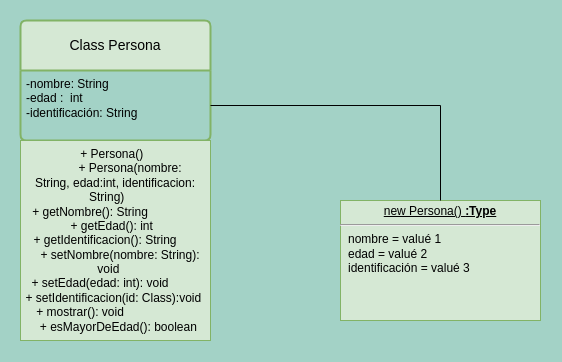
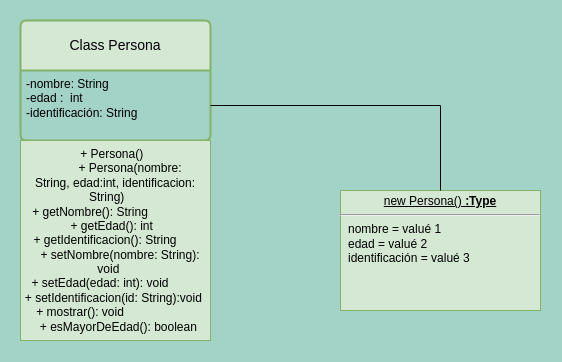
  <mxCell id="0" />
  <mxCell id="1" parent="0" />
  <mxCell id="2" value="Class Persona" style="swimlane;childLayout=stackLayout;horizontal=1;startSize=50;horizontalStack=0;rounded=1;fontSize=14;fontStyle=0;strokeWidth=2;resizeParent=0;resizeLast=1;shadow=0;dashed=0;align=center;arcSize=4;whiteSpace=wrap;html=1;fillColor=#d5e8d4;strokeColor=#82b366;" vertex="1" parent="1"><mxGeometry x="20" y="20" width="190" height="120" as="geometry"><mxRectangle x="40" y="320" width="130" height="50" as="alternateBounds" /></mxGeometry></mxCell>
  <mxCell id="3" value="-nombre:&amp;nbsp;String&lt;br style=&quot;--tw-border-spacing-x: 0; --tw-border-spacing-y: 0; --tw-translate-x: 0; --tw-translate-y: 0; --tw-rotate: 0; --tw-skew-x: 0; --tw-skew-y: 0; --tw-scale-x: 1; --tw-scale-y: 1; --tw-pan-x: ; --tw-pan-y: ; --tw-pinch-zoom: ; --tw-scroll-snap-strictness: proximity; --tw-ordinal: ; --tw-slashed-zero: ; --tw-numeric-figure: ; --tw-numeric-spacing: ; --tw-numeric-fraction: ; --tw-ring-inset: ; --tw-ring-offset-width: 0px; --tw-ring-offset-color: #fff; --tw-ring-color: rgb(59 130 246 / .5); --tw-ring-offset-shadow: 0 0 #0000; --tw-ring-shadow: 0 0 #0000; --tw-shadow: 0 0 #0000; --tw-shadow-colored: 0 0 #0000; --tw-blur: ; --tw-brightness: ; --tw-contrast: ; --tw-grayscale: ; --tw-hue-rotate: ; --tw-invert: ; --tw-saturate: ; --tw-sepia: ; --tw-drop-shadow: ; --tw-backdrop-blur: ; --tw-backdrop-brightness: ; --tw-backdrop-contrast: ; --tw-backdrop-grayscale: ; --tw-backdrop-hue-rotate: ; --tw-backdrop-invert: ; --tw-backdrop-opacity: ; --tw-backdrop-saturate: ; --tw-backdrop-sepia: ; border-color: var(--border-color); text-align: center;&quot;&gt;&lt;span style=&quot;text-align: center;&quot;&gt;-edad :&amp;nbsp; int&lt;/span&gt;&lt;br style=&quot;--tw-border-spacing-x: 0; --tw-border-spacing-y: 0; --tw-translate-x: 0; --tw-translate-y: 0; --tw-rotate: 0; --tw-skew-x: 0; --tw-skew-y: 0; --tw-scale-x: 1; --tw-scale-y: 1; --tw-pan-x: ; --tw-pan-y: ; --tw-pinch-zoom: ; --tw-scroll-snap-strictness: proximity; --tw-ordinal: ; --tw-slashed-zero: ; --tw-numeric-figure: ; --tw-numeric-spacing: ; --tw-numeric-fraction: ; --tw-ring-inset: ; --tw-ring-offset-width: 0px; --tw-ring-offset-color: #fff; --tw-ring-color: rgb(59 130 246 / .5); --tw-ring-offset-shadow: 0 0 #0000; --tw-ring-shadow: 0 0 #0000; --tw-shadow: 0 0 #0000; --tw-shadow-colored: 0 0 #0000; --tw-blur: ; --tw-brightness: ; --tw-contrast: ; --tw-grayscale: ; --tw-hue-rotate: ; --tw-invert: ; --tw-saturate: ; --tw-sepia: ; --tw-drop-shadow: ; --tw-backdrop-blur: ; --tw-backdrop-brightness: ; --tw-backdrop-contrast: ; --tw-backdrop-grayscale: ; --tw-backdrop-hue-rotate: ; --tw-backdrop-invert: ; --tw-backdrop-opacity: ; --tw-backdrop-saturate: ; --tw-backdrop-sepia: ; border-color: var(--border-color); text-align: center;&quot;&gt;&lt;span style=&quot;text-align: center;&quot;&gt;-identificación:&amp;nbsp;String&lt;/span&gt;" style="align=left;strokeColor=none;fillColor=none;spacingLeft=4;fontSize=12;verticalAlign=top;resizable=0;rotatable=0;part=1;html=1;" vertex="1" parent="2"><mxGeometry y="50" width="190" height="70" as="geometry" /></mxCell>
- <mxCell id="4" value="&lt;div&gt;+ Persona()&amp;nbsp;&amp;nbsp;&lt;/div&gt;&lt;div&gt;&amp;nbsp; &amp;nbsp; &amp;nbsp; &amp;nbsp; &amp;nbsp;&lt;span style=&quot;background-color: initial;&quot;&gt;+ Persona(nombre: String,&amp;nbsp;&lt;/span&gt;&lt;span style=&quot;background-color: initial;&quot;&gt;edad:int,&amp;nbsp;&lt;/span&gt;&lt;span style=&quot;background-color: initial;&quot;&gt;identificacion: String)&amp;nbsp; &amp;nbsp; &amp;nbsp;&lt;/span&gt;&lt;/div&gt;&lt;div&gt;&lt;span style=&quot;background-color: initial;&quot;&gt;+ getNombre(): String&amp;nbsp; &amp;nbsp; &amp;nbsp; &amp;nbsp; &amp;nbsp; &amp;nbsp; &amp;nbsp; &amp;nbsp;&lt;/span&gt;&lt;/div&gt;&lt;div&gt;&lt;span style=&quot;background-color: initial;&quot;&gt;+ getEdad(): int&amp;nbsp;&amp;nbsp;&lt;/span&gt;&lt;/div&gt;&lt;div&gt;&lt;span style=&quot;background-color: initial;&quot;&gt;&amp;nbsp;&lt;/span&gt;&lt;span style=&quot;background-color: initial;&quot;&gt;+ getIdentificacion(): String&amp;nbsp; &amp;nbsp; &amp;nbsp; &amp;nbsp;&lt;/span&gt;&lt;/div&gt;&lt;div&gt;&lt;span style=&quot;background-color: initial;&quot;&gt;&amp;nbsp;&amp;nbsp;&amp;nbsp;&lt;/span&gt;&lt;span style=&quot;background-color: initial;&quot;&gt;+ setNombre(nombre: String): void&amp;nbsp; &amp;nbsp;&amp;nbsp;&lt;/span&gt;&lt;/div&gt;&lt;div&gt;&lt;span style=&quot;background-color: initial;&quot;&gt;&amp;nbsp;&amp;nbsp;&lt;/span&gt;&lt;span style=&quot;background-color: initial;&quot;&gt;&amp;nbsp;+ setEdad(edad: int): void&amp;nbsp; &amp;nbsp; &amp;nbsp; &amp;nbsp; &amp;nbsp; &amp;nbsp;&lt;/span&gt;&lt;span style=&quot;background-color: initial;&quot;&gt;&amp;nbsp; &amp;nbsp;+ setIdentificacion(id: Class):void&amp;nbsp;&amp;nbsp;&lt;/span&gt;&lt;/div&gt;&lt;div&gt;&lt;span style=&quot;background-color: initial;&quot;&gt;&amp;nbsp;+ mostrar(): void&amp;nbsp; &amp;nbsp; &amp;nbsp; &amp;nbsp; &amp;nbsp; &amp;nbsp; &amp;nbsp; &amp;nbsp; &amp;nbsp; &amp;nbsp; &amp;nbsp;&amp;nbsp;&lt;/span&gt;&lt;/div&gt;&lt;div&gt;&amp;nbsp; &amp;nbsp;+ esMayorDeEdad(): boolean&amp;nbsp;&lt;/div&gt;" style="whiteSpace=wrap;html=1;align=center;treeFolding=1;treeMoving=1;newEdgeStyle={&quot;edgeStyle&quot;:&quot;elbowEdgeStyle&quot;,&quot;startArrow&quot;:&quot;none&quot;,&quot;endArrow&quot;:&quot;none&quot;};fillColor=#D5E8D4;strokeColor=#82b366;" vertex="1" parent="1"><mxGeometry x="20" y="140" width="190" height="200" as="geometry" /></mxCell>
- <mxCell id="5" value="&lt;p style=&quot;margin:0px;margin-top:4px;text-align:center;text-decoration:underline;&quot;&gt;new Persona()&amp;nbsp;&lt;b&gt;:Type&lt;/b&gt;&lt;/p&gt;&lt;hr&gt;&lt;p style=&quot;margin:0px;margin-left:8px;&quot;&gt;nombre = valué 1&lt;br&gt;edad = valué 2&lt;br&gt;identificación = valué 3&lt;/p&gt;" style="verticalAlign=top;align=left;overflow=fill;fontSize=12;fontFamily=Helvetica;html=1;whiteSpace=wrap;fillColor=#d5e8d4;strokeColor=#82b366;" vertex="1" parent="1"><mxGeometry x="340" y="200" width="200" height="120" as="geometry" /></mxCell>
+ <mxCell id="4" value="&lt;div&gt;+ Persona()&amp;nbsp;&amp;nbsp;&lt;/div&gt;&lt;div&gt;&amp;nbsp; &amp;nbsp; &amp;nbsp; &amp;nbsp; &amp;nbsp;&lt;span style=&quot;background-color: initial;&quot;&gt;+ Persona(nombre: String,&amp;nbsp;&lt;/span&gt;&lt;span style=&quot;background-color: initial;&quot;&gt;edad:int,&amp;nbsp;&lt;/span&gt;&lt;span style=&quot;background-color: initial;&quot;&gt;identificacion: String)&amp;nbsp; &amp;nbsp; &amp;nbsp;&lt;/span&gt;&lt;/div&gt;&lt;div&gt;&lt;span style=&quot;background-color: initial;&quot;&gt;+ getNombre(): String&amp;nbsp; &amp;nbsp; &amp;nbsp; &amp;nbsp; &amp;nbsp; &amp;nbsp; &amp;nbsp; &amp;nbsp;&lt;/span&gt;&lt;/div&gt;&lt;div&gt;&lt;span style=&quot;background-color: initial;&quot;&gt;+ getEdad(): int&amp;nbsp;&amp;nbsp;&lt;/span&gt;&lt;/div&gt;&lt;div&gt;&lt;span style=&quot;background-color: initial;&quot;&gt;&amp;nbsp;&lt;/span&gt;&lt;span style=&quot;background-color: initial;&quot;&gt;+ getIdentificacion(): String&amp;nbsp; &amp;nbsp; &amp;nbsp; &amp;nbsp;&lt;/span&gt;&lt;/div&gt;&lt;div&gt;&lt;span style=&quot;background-color: initial;&quot;&gt;&amp;nbsp;&amp;nbsp;&amp;nbsp;&lt;/span&gt;&lt;span style=&quot;background-color: initial;&quot;&gt;+ setNombre(nombre: String): void&amp;nbsp; &amp;nbsp;&amp;nbsp;&lt;/span&gt;&lt;/div&gt;&lt;div&gt;&lt;span style=&quot;background-color: initial;&quot;&gt;&amp;nbsp;&amp;nbsp;&lt;/span&gt;&lt;span style=&quot;background-color: initial;&quot;&gt;&amp;nbsp;+ setEdad(edad: int): void&amp;nbsp; &amp;nbsp; &amp;nbsp; &amp;nbsp; &amp;nbsp; &amp;nbsp;&lt;/span&gt;&lt;span style=&quot;background-color: initial;&quot;&gt;&amp;nbsp; &amp;nbsp;+ setIdentificacion(id: String):void&amp;nbsp;&amp;nbsp;&lt;/span&gt;&lt;/div&gt;&lt;div&gt;&lt;span style=&quot;background-color: initial;&quot;&gt;&amp;nbsp;+ mostrar(): void&amp;nbsp; &amp;nbsp; &amp;nbsp; &amp;nbsp; &amp;nbsp; &amp;nbsp; &amp;nbsp; &amp;nbsp; &amp;nbsp; &amp;nbsp; &amp;nbsp;&amp;nbsp;&lt;/span&gt;&lt;/div&gt;&lt;div&gt;&amp;nbsp; &amp;nbsp;+ esMayorDeEdad(): boolean&amp;nbsp;&lt;/div&gt;" style="whiteSpace=wrap;html=1;align=center;treeFolding=1;treeMoving=1;newEdgeStyle={&quot;edgeStyle&quot;:&quot;elbowEdgeStyle&quot;,&quot;startArrow&quot;:&quot;none&quot;,&quot;endArrow&quot;:&quot;none&quot;};fillColor=#D5E8D4;strokeColor=#82b366;" vertex="1" parent="1"><mxGeometry x="20" y="140" width="190" height="200" as="geometry" /></mxCell>
+ <mxCell id="5" value="&lt;p style=&quot;margin:0px;margin-top:4px;text-align:center;text-decoration:underline;&quot;&gt;new Persona()&amp;nbsp;&lt;b&gt;:Type&lt;/b&gt;&lt;/p&gt;&lt;hr&gt;&lt;p style=&quot;margin:0px;margin-left:8px;&quot;&gt;nombre = valué 1&lt;br&gt;edad = valué 2&lt;br&gt;identificación = valué 3&lt;/p&gt;" style="verticalAlign=top;align=left;overflow=fill;fontSize=12;fontFamily=Helvetica;html=1;whiteSpace=wrap;fillColor=#d5e8d4;strokeColor=#82b366;" vertex="1" parent="1"><mxGeometry x="340" y="190" width="200" height="120" as="geometry" /></mxCell>
  <mxCell id="6" style="edgeStyle=orthogonalEdgeStyle;rounded=0;orthogonalLoop=1;jettySize=auto;html=1;exitX=1;exitY=0.5;exitDx=0;exitDy=0;entryX=0.5;entryY=0;entryDx=0;entryDy=0;endArrow=none;" edge="1" parent="1" source="3" target="5"><mxGeometry relative="1" as="geometry" /></mxCell>
